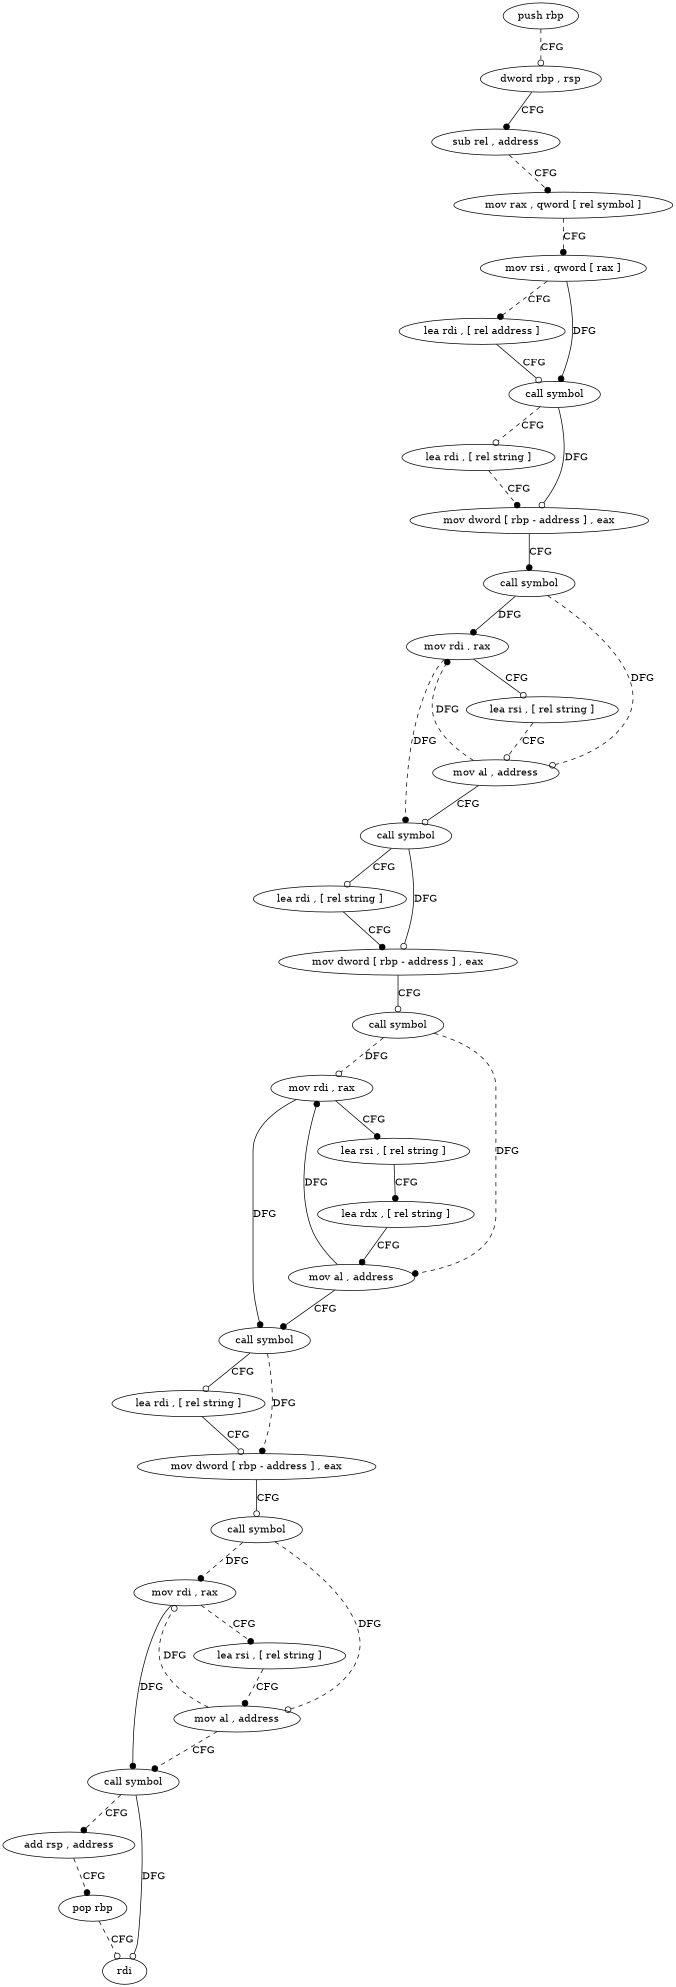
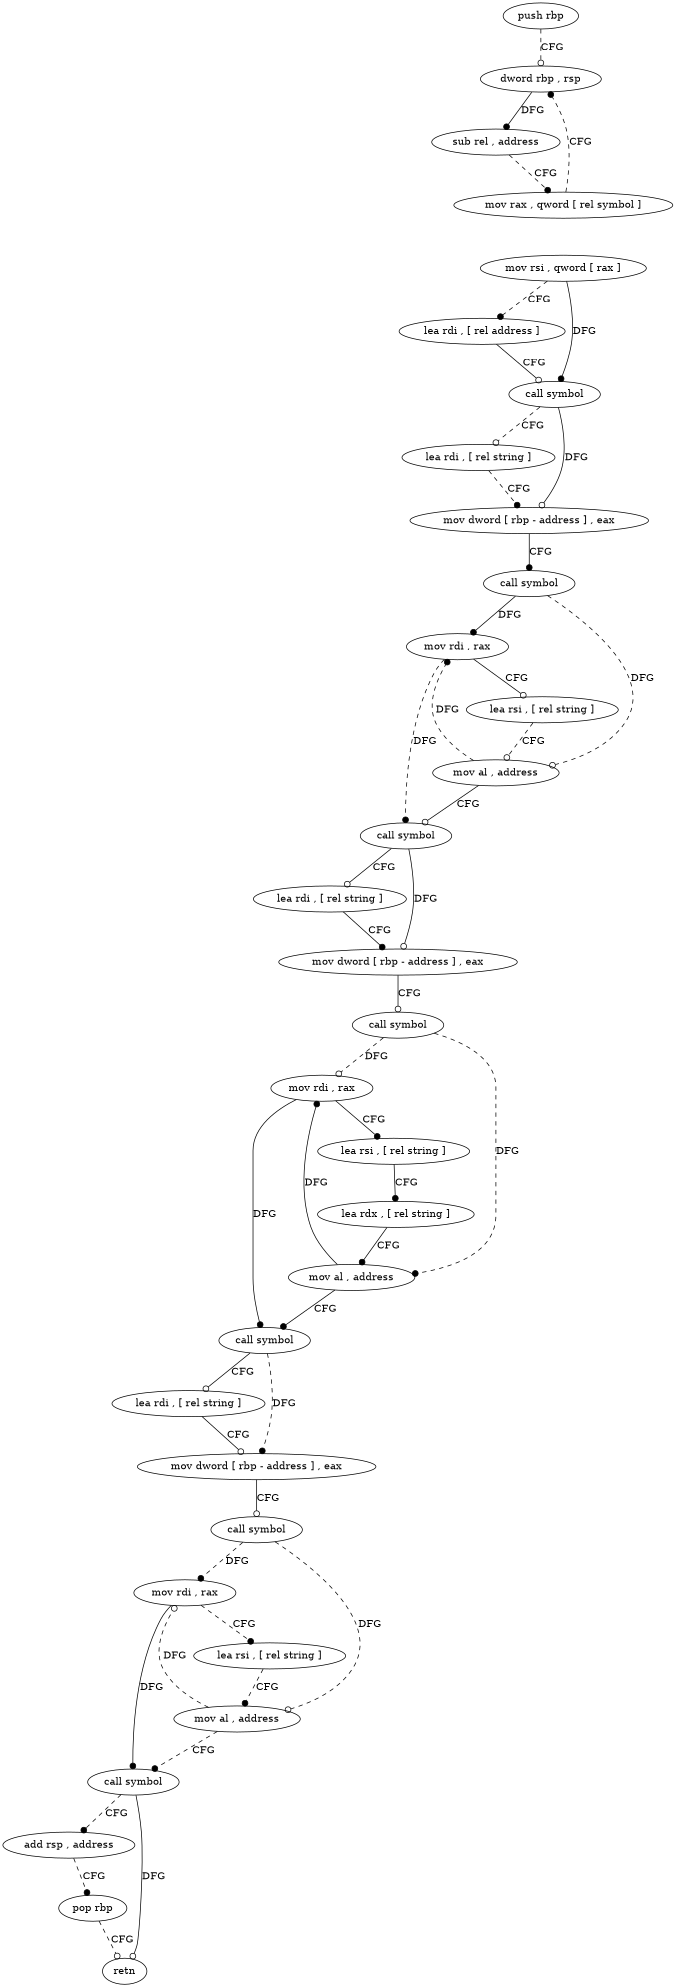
  digraph {
    edge [arrowhead=dot style=solid]
    n1 [label="push rbp"]
    n2 [label="dword rbp , rsp"]
    n3 [label="sub rel , address"]
    n4 [label="mov rax , qword [ rel symbol ]"]
    n5 [label="mov rsi , qword [ rax ]"]
    n6 [label="lea rdi , [ rel address ]"]
    n7 [label="call symbol"]
    n8 [label="lea rdi , [ rel string ]"]
    n9 [label="mov dword [ rbp - address ] , eax"]
    n10 [label="call symbol"]
    n11 [label="mov rdi , rax"]
    n12 [label="mov al , address"]
    n13 [label="lea rsi , [ rel string ]"]
    n14 [label="call symbol"]
    n15 [label="lea rdi , [ rel string ]"]
    n16 [label="mov dword [ rbp - address ] , eax"]
    n17 [label="call symbol"]
    n18 [label="mov rdi , rax"]
    n19 [label="mov al , address"]
    n20 [label="lea rsi , [ rel string ]"]
    n21 [label="call symbol"]
    n22 [label="lea rdx , [ rel string ]"]
    n23 [label="lea rdi , [ rel string ]"]
    n24 [label="mov dword [ rbp - address ] , eax"]
    n25 [label="call symbol"]
    n26 [label="mov rdi , rax"]
    n27 [label="mov al , address"]
    n28 [label="lea rsi , [ rel string ]"]
    n29 [label="call symbol"]
    n30 [label="add rsp , address"]
-   n31 [label=rdi]
+   n31 [label=retn]
    n32 [label="pop rbp"]
    n1 -> n2 [arrowhead=odot label=CFG style=dashed]
-   n2 -> n3 [label=CFG]
+   n2 -> n3 [label=DFG]
    n3 -> n4 [label=CFG style=dashed]
-   n4 -> n5 [label=CFG style=dashed]
+   n4 -> n2 [label=CFG style=dashed]
    n5 -> n6 [label=CFG style=dashed]
    n5 -> n7 [label=DFG]
    n6 -> n7 [arrowhead=odot label=CFG]
    n7 -> n8 [arrowhead=odot label=CFG style=dashed]
    n7 -> n9 [arrowhead=odot label=DFG]
    n8 -> n9 [label=CFG style=dashed]
    n9 -> n10 [label=CFG]
    n10 -> n11 [label=DFG]
    n10 -> n12 [arrowhead=odot label=DFG style=dashed]
    n11 -> n13 [arrowhead=odot label=CFG]
    n11 -> n14 [label=DFG style=dashed]
    n12 -> n11 [label=DFG style=dashed]
    n12 -> n14 [arrowhead=odot label=CFG]
    n13 -> n12 [arrowhead=odot label=CFG style=dashed]
    n14 -> n15 [arrowhead=odot label=CFG]
    n14 -> n16 [arrowhead=odot label=DFG]
    n15 -> n16 [label=CFG]
    n16 -> n17 [arrowhead=odot label=CFG]
    n17 -> n18 [arrowhead=odot label=DFG style=dashed]
    n17 -> n19 [label=DFG style=dashed]
    n18 -> n20 [label=CFG]
    n18 -> n21 [label=DFG]
    n19 -> n18 [label=DFG]
    n19 -> n21 [label=CFG]
    n20 -> n22 [label=CFG]
    n21 -> n23 [arrowhead=odot label=CFG]
    n21 -> n24 [label=DFG style=dashed]
    n22 -> n19 [label=CFG]
    n23 -> n24 [arrowhead=odot label=CFG]
    n24 -> n25 [arrowhead=odot label=CFG]
    n25 -> n26 [label=DFG style=dashed]
    n25 -> n27 [arrowhead=odot label=DFG style=dashed]
    n26 -> n28 [label=CFG style=dashed]
    n26 -> n29 [label=DFG]
    n27 -> n26 [arrowhead=odot label=DFG style=dashed]
    n27 -> n29 [label=CFG style=dashed]
    n28 -> n27 [label=CFG style=dashed]
    n29 -> n30 [label=CFG style=dashed]
    n29 -> n31 [arrowhead=odot label=DFG]
    n30 -> n32 [label=CFG style=dashed]
    n32 -> n31 [arrowhead=odot label=CFG style=dashed]
  }
